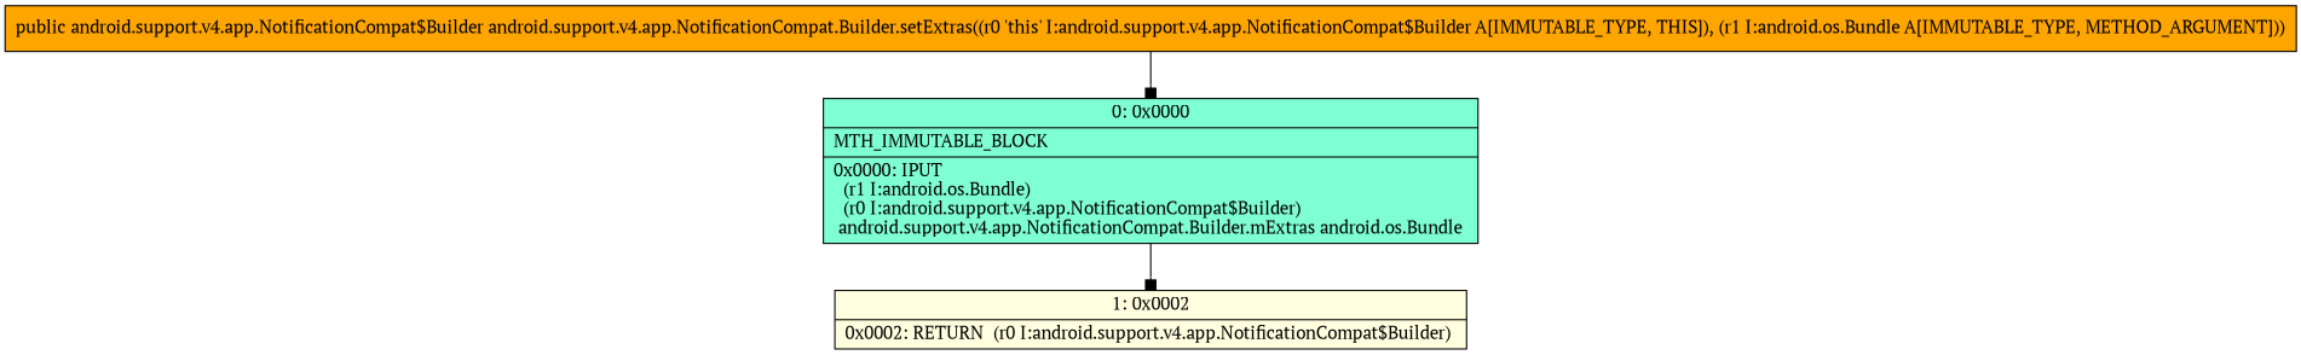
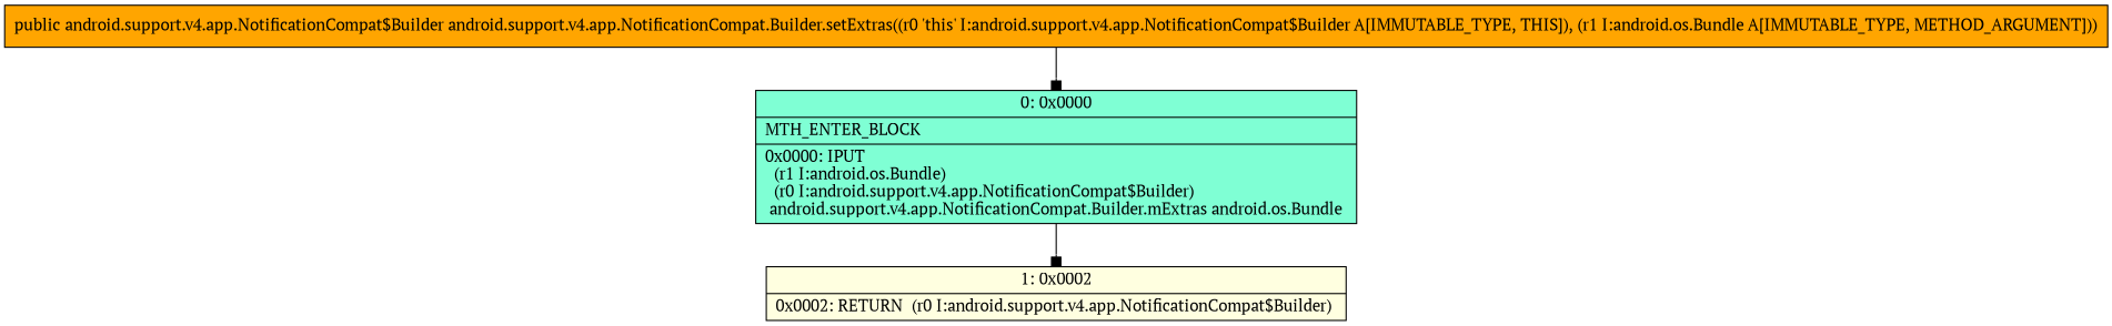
  digraph {
    fontname="PT Serif"
    node [shape=record style=filled fontname="PT Serif"]
    edge [arrowhead=box fontname="PT Serif"]
-   n1 [label="{0\:\ 0x0000|MTH_IMMUTABLE_BLOCK\l|0x0000: IPUT  \l  (r1 I:android.os.Bundle)\l  (r0 I:android.support.v4.app.NotificationCompat$Builder)\l android.support.v4.app.NotificationCompat.Builder.mExtras android.os.Bundle \l}" fillcolor=aquamarine]
+   n1 [label="{0\:\ 0x0000|MTH_ENTER_BLOCK\l|0x0000: IPUT  \l  (r1 I:android.os.Bundle)\l  (r0 I:android.support.v4.app.NotificationCompat$Builder)\l android.support.v4.app.NotificationCompat.Builder.mExtras android.os.Bundle \l}" fillcolor=aquamarine]
    n2 [label="{1\:\ 0x0002|0x0002: RETURN  (r0 I:android.support.v4.app.NotificationCompat$Builder) \l}" fillcolor=lightyellow]
    n3 [label="{public android.support.v4.app.NotificationCompat$Builder android.support.v4.app.NotificationCompat.Builder.setExtras((r0 'this' I:android.support.v4.app.NotificationCompat$Builder A[IMMUTABLE_TYPE, THIS]), (r1 I:android.os.Bundle A[IMMUTABLE_TYPE, METHOD_ARGUMENT])) }" fillcolor=orange]
    n1 -> n2
    n3 -> n1
  }
